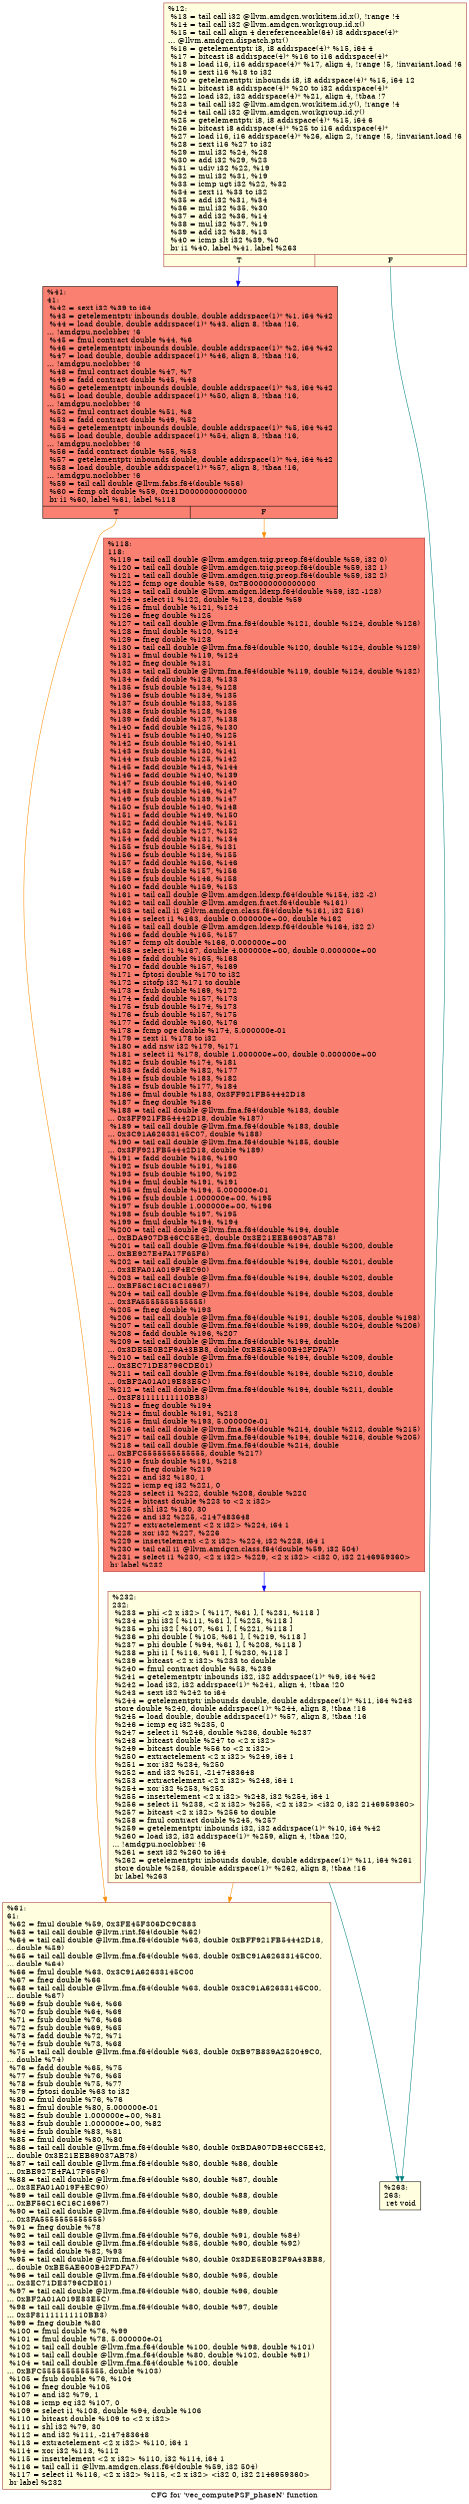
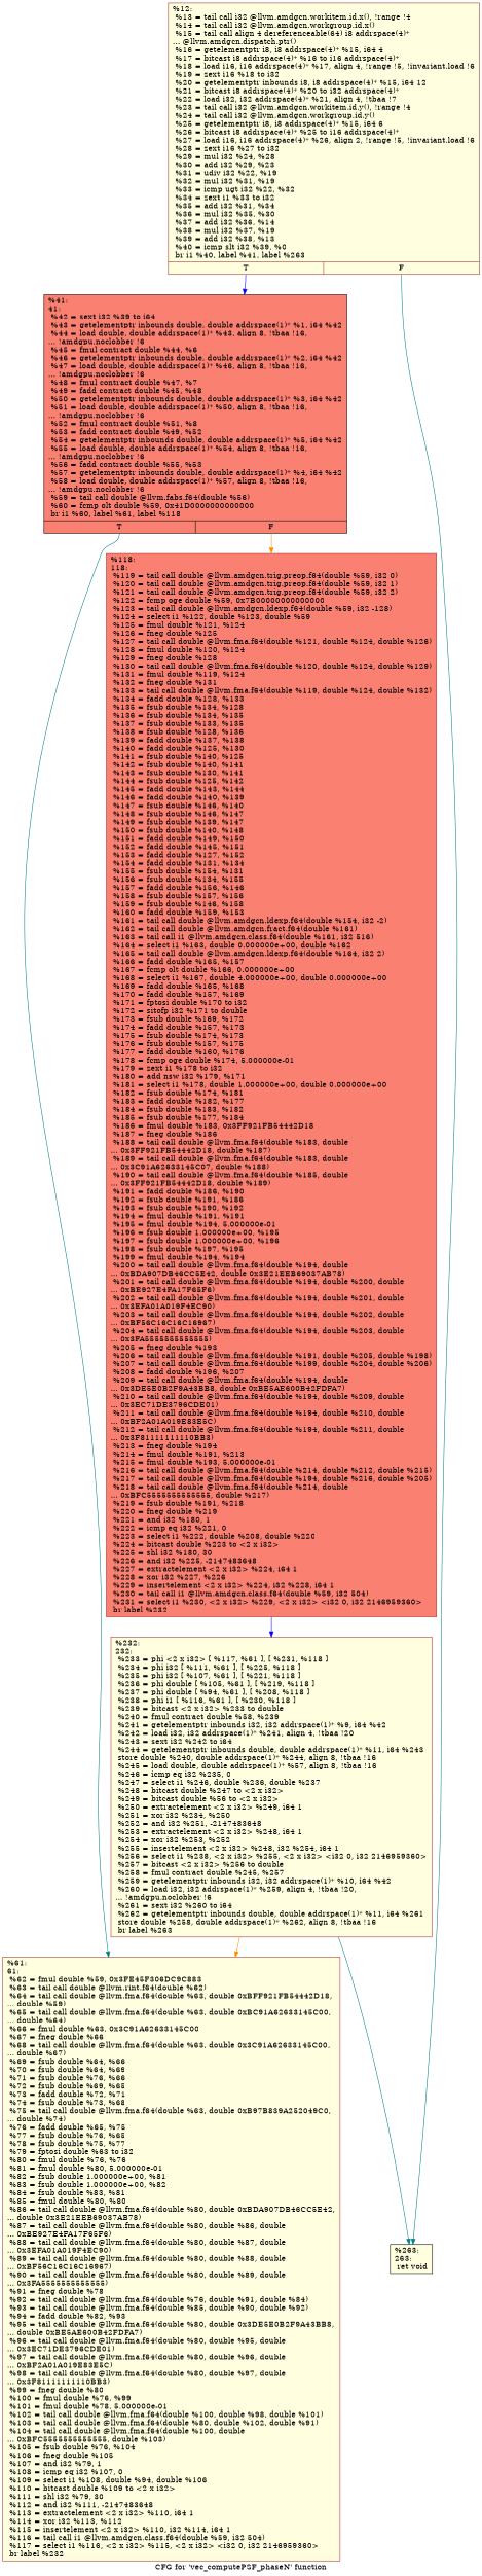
  digraph {
    label="CFG for 'vec_computePSF_phaseN' function"
    node [color=brown fillcolor=lightyellow shape=record style=filled]
    edge [color=darkorange]
    n1 [label="{%12:\l  %13 = tail call i32 @llvm.amdgcn.workitem.id.x(), !range !4\l  %14 = tail call i32 @llvm.amdgcn.workgroup.id.x()\l  %15 = tail call align 4 dereferenceable(64) i8 addrspace(4)*\l... @llvm.amdgcn.dispatch.ptr()\l  %16 = getelementptr i8, i8 addrspace(4)* %15, i64 4\l  %17 = bitcast i8 addrspace(4)* %16 to i16 addrspace(4)*\l  %18 = load i16, i16 addrspace(4)* %17, align 4, !range !5, !invariant.load !6\l  %19 = zext i16 %18 to i32\l  %20 = getelementptr inbounds i8, i8 addrspace(4)* %15, i64 12\l  %21 = bitcast i8 addrspace(4)* %20 to i32 addrspace(4)*\l  %22 = load i32, i32 addrspace(4)* %21, align 4, !tbaa !7\l  %23 = tail call i32 @llvm.amdgcn.workitem.id.y(), !range !4\l  %24 = tail call i32 @llvm.amdgcn.workgroup.id.y()\l  %25 = getelementptr i8, i8 addrspace(4)* %15, i64 6\l  %26 = bitcast i8 addrspace(4)* %25 to i16 addrspace(4)*\l  %27 = load i16, i16 addrspace(4)* %26, align 2, !range !5, !invariant.load !6\l  %28 = zext i16 %27 to i32\l  %29 = mul i32 %24, %28\l  %30 = add i32 %29, %23\l  %31 = udiv i32 %22, %19\l  %32 = mul i32 %31, %19\l  %33 = icmp ugt i32 %22, %32\l  %34 = zext i1 %33 to i32\l  %35 = add i32 %31, %34\l  %36 = mul i32 %35, %30\l  %37 = add i32 %36, %14\l  %38 = mul i32 %37, %19\l  %39 = add i32 %38, %13\l  %40 = icmp slt i32 %39, %0\l  br i1 %40, label %41, label %263\l|{<s0>T|<s1>F}}"]
    n2 [color=black fillcolor=salmon label="{%41:\l41:                                               \l  %42 = sext i32 %39 to i64\l  %43 = getelementptr inbounds double, double addrspace(1)* %1, i64 %42\l  %44 = load double, double addrspace(1)* %43, align 8, !tbaa !16,\l... !amdgpu.noclobber !6\l  %45 = fmul contract double %44, %6\l  %46 = getelementptr inbounds double, double addrspace(1)* %2, i64 %42\l  %47 = load double, double addrspace(1)* %46, align 8, !tbaa !16,\l... !amdgpu.noclobber !6\l  %48 = fmul contract double %47, %7\l  %49 = fadd contract double %45, %48\l  %50 = getelementptr inbounds double, double addrspace(1)* %3, i64 %42\l  %51 = load double, double addrspace(1)* %50, align 8, !tbaa !16,\l... !amdgpu.noclobber !6\l  %52 = fmul contract double %51, %8\l  %53 = fadd contract double %49, %52\l  %54 = getelementptr inbounds double, double addrspace(1)* %5, i64 %42\l  %55 = load double, double addrspace(1)* %54, align 8, !tbaa !16,\l... !amdgpu.noclobber !6\l  %56 = fadd contract double %55, %53\l  %57 = getelementptr inbounds double, double addrspace(1)* %4, i64 %42\l  %58 = load double, double addrspace(1)* %57, align 8, !tbaa !16,\l... !amdgpu.noclobber !6\l  %59 = tail call double @llvm.fabs.f64(double %56)\l  %60 = fcmp olt double %59, 0x41D0000000000000\l  br i1 %60, label %61, label %118\l|{<s0>T|<s1>F}}"]
    n3 [color=black label="{%263:\l263:                                              \l  ret void\l}"]
    n4 [label="{%61:\l61:                                               \l  %62 = fmul double %59, 0x3FE45F306DC9C883\l  %63 = tail call double @llvm.rint.f64(double %62)\l  %64 = tail call double @llvm.fma.f64(double %63, double 0xBFF921FB54442D18,\l... double %59)\l  %65 = tail call double @llvm.fma.f64(double %63, double 0xBC91A62633145C00,\l... double %64)\l  %66 = fmul double %63, 0x3C91A62633145C00\l  %67 = fneg double %66\l  %68 = tail call double @llvm.fma.f64(double %63, double 0x3C91A62633145C00,\l... double %67)\l  %69 = fsub double %64, %66\l  %70 = fsub double %64, %69\l  %71 = fsub double %76, %66\l  %72 = fsub double %69, %65\l  %73 = fadd double %72, %71\l  %74 = fsub double %73, %68\l  %75 = tail call double @llvm.fma.f64(double %63, double 0xB97B839A252049C0,\l... double %74)\l  %76 = fadd double %65, %75\l  %77 = fsub double %76, %65\l  %78 = fsub double %75, %77\l  %79 = fptosi double %63 to i32\l  %80 = fmul double %76, %76\l  %81 = fmul double %80, 5.000000e-01\l  %82 = fsub double 1.000000e+00, %81\l  %83 = fsub double 1.000000e+00, %82\l  %84 = fsub double %83, %81\l  %85 = fmul double %80, %80\l  %86 = tail call double @llvm.fma.f64(double %80, double 0xBDA907DB46CC5E42,\l... double 0x3E21EEB69037AB78)\l  %87 = tail call double @llvm.fma.f64(double %80, double %86, double\l... 0xBE927E4FA17F65F6)\l  %88 = tail call double @llvm.fma.f64(double %80, double %87, double\l... 0x3EFA01A019F4EC90)\l  %89 = tail call double @llvm.fma.f64(double %80, double %88, double\l... 0xBF56C16C16C16967)\l  %90 = tail call double @llvm.fma.f64(double %80, double %89, double\l... 0x3FA5555555555555)\l  %91 = fneg double %78\l  %92 = tail call double @llvm.fma.f64(double %76, double %91, double %84)\l  %93 = tail call double @llvm.fma.f64(double %85, double %90, double %92)\l  %94 = fadd double %82, %93\l  %95 = tail call double @llvm.fma.f64(double %80, double 0x3DE5E0B2F9A43BB8,\l... double 0xBE5AE600B42FDFA7)\l  %96 = tail call double @llvm.fma.f64(double %80, double %95, double\l... 0x3EC71DE3796CDE01)\l  %97 = tail call double @llvm.fma.f64(double %80, double %96, double\l... 0xBF2A01A019E83E5C)\l  %98 = tail call double @llvm.fma.f64(double %80, double %97, double\l... 0x3F81111111110BB3)\l  %99 = fneg double %80\l  %100 = fmul double %76, %99\l  %101 = fmul double %78, 5.000000e-01\l  %102 = tail call double @llvm.fma.f64(double %100, double %98, double %101)\l  %103 = tail call double @llvm.fma.f64(double %80, double %102, double %91)\l  %104 = tail call double @llvm.fma.f64(double %100, double\l... 0xBFC5555555555555, double %103)\l  %105 = fsub double %76, %104\l  %106 = fneg double %105\l  %107 = and i32 %79, 1\l  %108 = icmp eq i32 %107, 0\l  %109 = select i1 %108, double %94, double %106\l  %110 = bitcast double %109 to \<2 x i32\>\l  %111 = shl i32 %79, 30\l  %112 = and i32 %111, -2147483648\l  %113 = extractelement \<2 x i32\> %110, i64 1\l  %114 = xor i32 %113, %112\l  %115 = insertelement \<2 x i32\> %110, i32 %114, i64 1\l  %116 = tail call i1 @llvm.amdgcn.class.f64(double %59, i32 504)\l  %117 = select i1 %116, \<2 x i32\> %115, \<2 x i32\> \<i32 0, i32 2146959360\>\l  br label %232\l}"]
    n5 [fillcolor=salmon label="{%118:\l118:                                              \l  %119 = tail call double @llvm.amdgcn.trig.preop.f64(double %59, i32 0)\l  %120 = tail call double @llvm.amdgcn.trig.preop.f64(double %59, i32 1)\l  %121 = tail call double @llvm.amdgcn.trig.preop.f64(double %59, i32 2)\l  %122 = fcmp oge double %59, 0x7B00000000000000\l  %123 = tail call double @llvm.amdgcn.ldexp.f64(double %59, i32 -128)\l  %124 = select i1 %122, double %123, double %59\l  %125 = fmul double %121, %124\l  %126 = fneg double %125\l  %127 = tail call double @llvm.fma.f64(double %121, double %124, double %126)\l  %128 = fmul double %120, %124\l  %129 = fneg double %128\l  %130 = tail call double @llvm.fma.f64(double %120, double %124, double %129)\l  %131 = fmul double %119, %124\l  %132 = fneg double %131\l  %133 = tail call double @llvm.fma.f64(double %119, double %124, double %132)\l  %134 = fadd double %128, %133\l  %135 = fsub double %134, %128\l  %136 = fsub double %134, %135\l  %137 = fsub double %133, %135\l  %138 = fsub double %128, %136\l  %139 = fadd double %137, %138\l  %140 = fadd double %125, %130\l  %141 = fsub double %140, %125\l  %142 = fsub double %140, %141\l  %143 = fsub double %130, %141\l  %144 = fsub double %125, %142\l  %145 = fadd double %143, %144\l  %146 = fadd double %140, %139\l  %147 = fsub double %146, %140\l  %148 = fsub double %146, %147\l  %149 = fsub double %139, %147\l  %150 = fsub double %140, %148\l  %151 = fadd double %149, %150\l  %152 = fadd double %145, %151\l  %153 = fadd double %127, %152\l  %154 = fadd double %131, %134\l  %155 = fsub double %154, %131\l  %156 = fsub double %134, %155\l  %157 = fadd double %156, %146\l  %158 = fsub double %157, %156\l  %159 = fsub double %146, %158\l  %160 = fadd double %159, %153\l  %161 = tail call double @llvm.amdgcn.ldexp.f64(double %154, i32 -2)\l  %162 = tail call double @llvm.amdgcn.fract.f64(double %161)\l  %163 = tail call i1 @llvm.amdgcn.class.f64(double %161, i32 516)\l  %164 = select i1 %163, double 0.000000e+00, double %162\l  %165 = tail call double @llvm.amdgcn.ldexp.f64(double %164, i32 2)\l  %166 = fadd double %165, %157\l  %167 = fcmp olt double %166, 0.000000e+00\l  %168 = select i1 %167, double 4.000000e+00, double 0.000000e+00\l  %169 = fadd double %165, %168\l  %170 = fadd double %157, %169\l  %171 = fptosi double %170 to i32\l  %172 = sitofp i32 %171 to double\l  %173 = fsub double %169, %172\l  %174 = fadd double %157, %173\l  %175 = fsub double %174, %173\l  %176 = fsub double %157, %175\l  %177 = fadd double %160, %176\l  %178 = fcmp oge double %174, 5.000000e-01\l  %179 = zext i1 %178 to i32\l  %180 = add nsw i32 %179, %171\l  %181 = select i1 %178, double 1.000000e+00, double 0.000000e+00\l  %182 = fsub double %174, %181\l  %183 = fadd double %182, %177\l  %184 = fsub double %183, %182\l  %185 = fsub double %177, %184\l  %186 = fmul double %183, 0x3FF921FB54442D18\l  %187 = fneg double %186\l  %188 = tail call double @llvm.fma.f64(double %183, double\l... 0x3FF921FB54442D18, double %187)\l  %189 = tail call double @llvm.fma.f64(double %183, double\l... 0x3C91A62633145C07, double %188)\l  %190 = tail call double @llvm.fma.f64(double %185, double\l... 0x3FF921FB54442D18, double %189)\l  %191 = fadd double %186, %190\l  %192 = fsub double %191, %186\l  %193 = fsub double %190, %192\l  %194 = fmul double %191, %191\l  %195 = fmul double %194, 5.000000e-01\l  %196 = fsub double 1.000000e+00, %195\l  %197 = fsub double 1.000000e+00, %196\l  %198 = fsub double %197, %195\l  %199 = fmul double %194, %194\l  %200 = tail call double @llvm.fma.f64(double %194, double\l... 0xBDA907DB46CC5E42, double 0x3E21EEB69037AB78)\l  %201 = tail call double @llvm.fma.f64(double %194, double %200, double\l... 0xBE927E4FA17F65F6)\l  %202 = tail call double @llvm.fma.f64(double %194, double %201, double\l... 0x3EFA01A019F4EC90)\l  %203 = tail call double @llvm.fma.f64(double %194, double %202, double\l... 0xBF56C16C16C16967)\l  %204 = tail call double @llvm.fma.f64(double %194, double %203, double\l... 0x3FA5555555555555)\l  %205 = fneg double %193\l  %206 = tail call double @llvm.fma.f64(double %191, double %205, double %198)\l  %207 = tail call double @llvm.fma.f64(double %199, double %204, double %206)\l  %208 = fadd double %196, %207\l  %209 = tail call double @llvm.fma.f64(double %194, double\l... 0x3DE5E0B2F9A43BB8, double 0xBE5AE600B42FDFA7)\l  %210 = tail call double @llvm.fma.f64(double %194, double %209, double\l... 0x3EC71DE3796CDE01)\l  %211 = tail call double @llvm.fma.f64(double %194, double %210, double\l... 0xBF2A01A019E83E5C)\l  %212 = tail call double @llvm.fma.f64(double %194, double %211, double\l... 0x3F81111111110BB3)\l  %213 = fneg double %194\l  %214 = fmul double %191, %213\l  %215 = fmul double %193, 5.000000e-01\l  %216 = tail call double @llvm.fma.f64(double %214, double %212, double %215)\l  %217 = tail call double @llvm.fma.f64(double %194, double %216, double %205)\l  %218 = tail call double @llvm.fma.f64(double %214, double\l... 0xBFC5555555555555, double %217)\l  %219 = fsub double %191, %218\l  %220 = fneg double %219\l  %221 = and i32 %180, 1\l  %222 = icmp eq i32 %221, 0\l  %223 = select i1 %222, double %208, double %220\l  %224 = bitcast double %223 to \<2 x i32\>\l  %225 = shl i32 %180, 30\l  %226 = and i32 %225, -2147483648\l  %227 = extractelement \<2 x i32\> %224, i64 1\l  %228 = xor i32 %227, %226\l  %229 = insertelement \<2 x i32\> %224, i32 %228, i64 1\l  %230 = tail call i1 @llvm.amdgcn.class.f64(double %59, i32 504)\l  %231 = select i1 %230, \<2 x i32\> %229, \<2 x i32\> \<i32 0, i32 2146959360\>\l  br label %232\l}"]
    n6 [label="{%232:\l232:                                              \l  %233 = phi \<2 x i32\> [ %117, %61 ], [ %231, %118 ]\l  %234 = phi i32 [ %111, %61 ], [ %225, %118 ]\l  %235 = phi i32 [ %107, %61 ], [ %221, %118 ]\l  %236 = phi double [ %105, %61 ], [ %219, %118 ]\l  %237 = phi double [ %94, %61 ], [ %208, %118 ]\l  %238 = phi i1 [ %116, %61 ], [ %230, %118 ]\l  %239 = bitcast \<2 x i32\> %233 to double\l  %240 = fmul contract double %58, %239\l  %241 = getelementptr inbounds i32, i32 addrspace(1)* %9, i64 %42\l  %242 = load i32, i32 addrspace(1)* %241, align 4, !tbaa !20\l  %243 = sext i32 %242 to i64\l  %244 = getelementptr inbounds double, double addrspace(1)* %11, i64 %243\l  store double %240, double addrspace(1)* %244, align 8, !tbaa !16\l  %245 = load double, double addrspace(1)* %57, align 8, !tbaa !16\l  %246 = icmp eq i32 %235, 0\l  %247 = select i1 %246, double %236, double %237\l  %248 = bitcast double %247 to \<2 x i32\>\l  %249 = bitcast double %56 to \<2 x i32\>\l  %250 = extractelement \<2 x i32\> %249, i64 1\l  %251 = xor i32 %234, %250\l  %252 = and i32 %251, -2147483648\l  %253 = extractelement \<2 x i32\> %248, i64 1\l  %254 = xor i32 %253, %252\l  %255 = insertelement \<2 x i32\> %248, i32 %254, i64 1\l  %256 = select i1 %238, \<2 x i32\> %255, \<2 x i32\> \<i32 0, i32 2146959360\>\l  %257 = bitcast \<2 x i32\> %256 to double\l  %258 = fmul contract double %245, %257\l  %259 = getelementptr inbounds i32, i32 addrspace(1)* %10, i64 %42\l  %260 = load i32, i32 addrspace(1)* %259, align 4, !tbaa !20,\l... !amdgpu.noclobber !6\l  %261 = sext i32 %260 to i64\l  %262 = getelementptr inbounds double, double addrspace(1)* %11, i64 %261\l  store double %258, double addrspace(1)* %262, align 8, !tbaa !16\l  br label %263\l}"]
    n1 -> n2 [color=blue tailport=s0]
    n1 -> n3 [color=teal tailport=s1]
-   n2 -> n4 [tailport=s0]
+   n2 -> n4 [color=teal tailport=s0]
    n2 -> n5 [tailport=s1]
    n5 -> n6 [color=blue]
    n6 -> n3 [color=teal]
    n6 -> n4
  }
